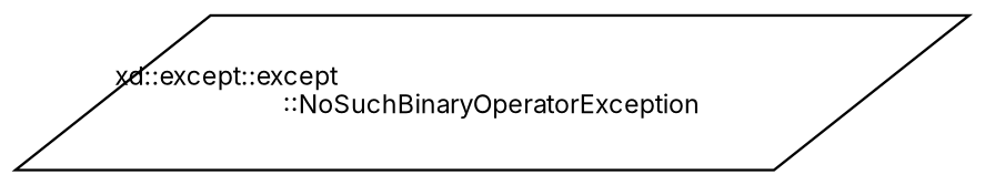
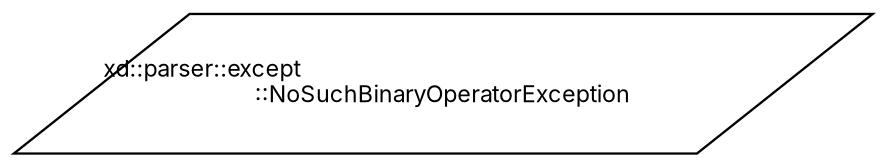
  digraph {
    rankdir=LR
    fontname=Inter
-   n1 [color=black fillcolor=white fontname=Inter fontsize=10 height=0.2 label="xd::except::except\l::NoSuchBinaryOperatorException" shape=parallelogram style=filled width=0.4]
+   n1 [color=black fillcolor=white fontname=Inter fontsize=10 height=0.2 label="xd::parser::except\l::NoSuchBinaryOperatorException" shape=parallelogram style=filled width=0.4]
  }
